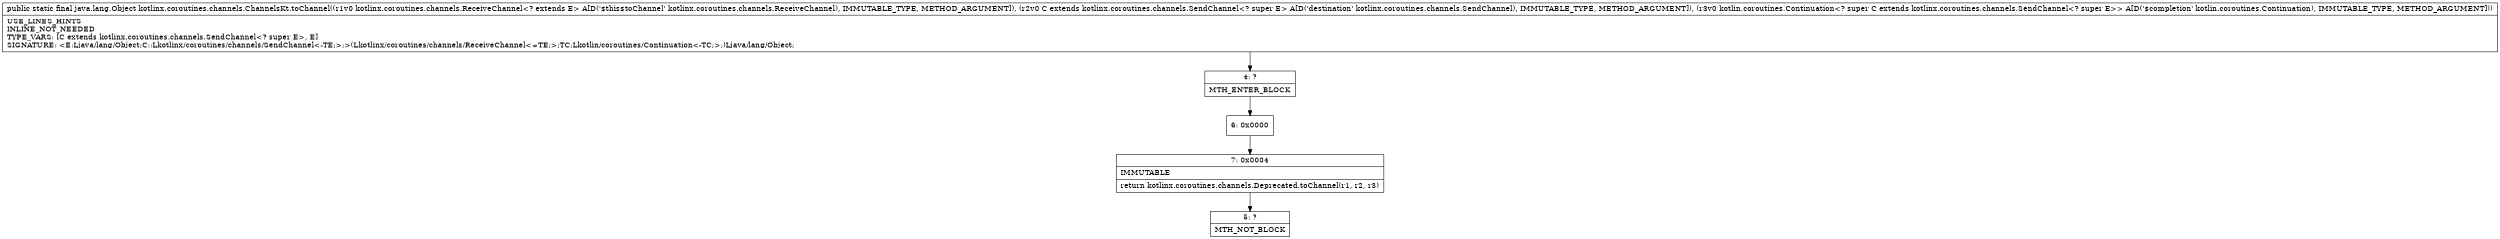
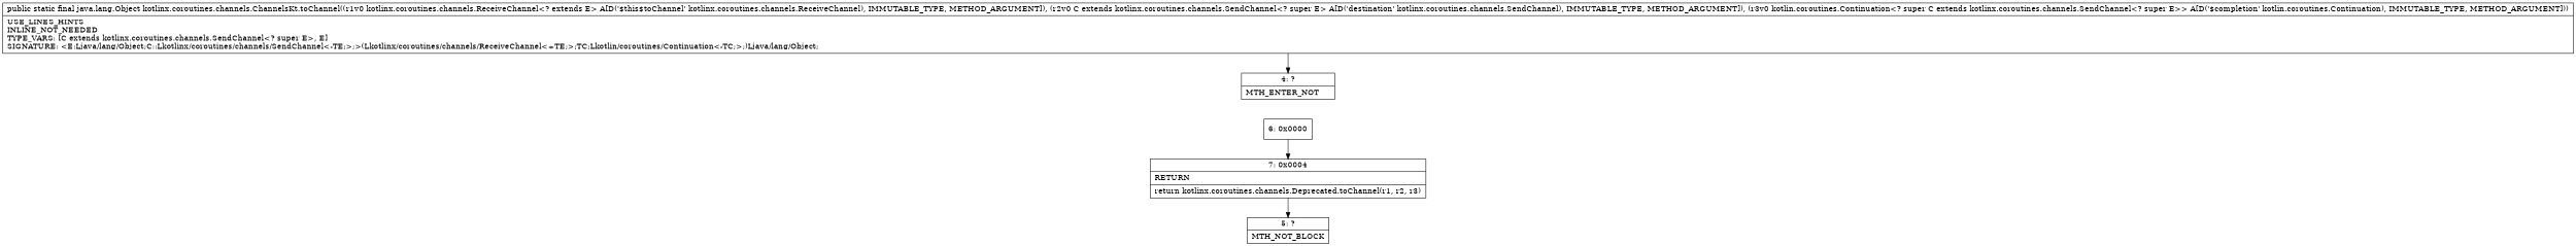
  digraph {
    node [shape=record]
-   n1 [label="{4\:\ ?|MTH_ENTER_BLOCK\l}"]
+   n1 [label="{4\:\ ?|MTH_ENTER_NOT\l}"]
    n2 [label="{6\:\ 0x0000}"]
-   n3 [label="{7\:\ 0x0004|IMMUTABLE\l|return kotlinx.coroutines.channels.Deprecated.toChannel(r1, r2, r3)\l}"]
+   n3 [label="{7\:\ 0x0004|RETURN\l|return kotlinx.coroutines.channels.Deprecated.toChannel(r1, r2, r3)\l}"]
    n4 [label="{5\:\ ?|MTH_NOT_BLOCK\l}"]
    n5 [label="{public static final java.lang.Object kotlinx.coroutines.channels.ChannelsKt.toChannel((r1v0 kotlinx.coroutines.channels.ReceiveChannel\<? extends E\> A[D('$this$toChannel' kotlinx.coroutines.channels.ReceiveChannel), IMMUTABLE_TYPE, METHOD_ARGUMENT]), (r2v0 C extends kotlinx.coroutines.channels.SendChannel\<? super E\> A[D('destination' kotlinx.coroutines.channels.SendChannel), IMMUTABLE_TYPE, METHOD_ARGUMENT]), (r3v0 kotlin.coroutines.Continuation\<? super C extends kotlinx.coroutines.channels.SendChannel\<? super E\>\> A[D('$completion' kotlin.coroutines.Continuation), IMMUTABLE_TYPE, METHOD_ARGUMENT]))  | USE_LINES_HINTS\lINLINE_NOT_NEEDED\lTYPE_VARS: [C extends kotlinx.coroutines.channels.SendChannel\<? super E\>, E]\lSIGNATURE: \<E:Ljava\/lang\/Object;C::Lkotlinx\/coroutines\/channels\/SendChannel\<\-TE;\>;\>(Lkotlinx\/coroutines\/channels\/ReceiveChannel\<+TE;\>;TC;Lkotlin\/coroutines\/Continuation\<\-TC;\>;)Ljava\/lang\/Object;\l}"]
-   n1 -> n2
    n2 -> n3
    n3 -> n4
    n5 -> n1
  }
